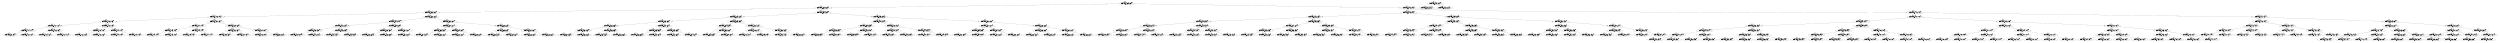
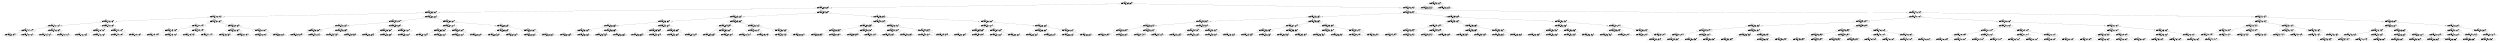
  digraph {
    n1 [label="Node{data=[6289, 6289]}"]
    n2 [label="Node{data=[3629, 3629]}"]
    n3 [label="Node{data=[6975, 6975]}"]
    n4 [label="Node{data=[3275, 3275]}"]
    n5 [label="Node{data=[5394, 5394]}"]
    n6 [label="Node{data=[6943, 6943]}"]
    n7 [label="Node{data=[7418, 7418]}"]
    n8 [label="Node{data=[1193, 1193]}"]
    n9 [label="Node{data=[3613, 3613]}"]
    n10 [label="Node{data=[3645, 3645]}"]
    n11 [label="Node{data=[5596, 5596]}"]
    n12 [label="Node{data=[1185, 1185]}"]
    n13 [label="Node{data=[1501, 1501]}"]
    n14 [label="Node{data=[3440, 3440]}"]
    n15 [label="Node{data=[3621, 3621]}"]
    n16 [label="Node{data=[1181, 1181]}"]
    n17 [label="Node{data=[1189, 1189]}"]
    n18 [label="Node{data=[1197, 1197]}"]
    n19 [label="Node{data=[1839, 1839]}"]
    n20 [label="Node{data=[1174, 1174]}"]
    n21 [label="Node{data=[1183, 1183]}"]
    n22 [label="Node{data=[1187, 1187]}"]
    n23 [label="Node{data=[1191, 1191]}"]
    n24 [label="Node{data=[981, 981]}"]
    n25 [label="Node{data=[1180, 1180]}"]
    n26 [label="Node{data=[1182, 1182]}"]
    n27 [label="Node{data=[1184, 1184]}"]
    n28 [label="Node{data=[1186, 1186]}"]
    n29 [label="Node{data=[1188, 1188]}"]
    n30 [label="Node{data=[1190, 1190]}"]
    n31 [label="Node{data=[1192, 1192]}"]
    n32 [label="Node{data=[1195, 1195]}"]
    n33 [label="Node{data=[1199, 1199]}"]
    n34 [label="Node{data=[1561, 1561]}"]
    n35 [label="Node{data=[2027, 2027]}"]
    n36 [label="Node{data=[1194, 1194]}"]
    n37 [label="Node{data=[1196, 1196]}"]
    n38 [label="Node{data=[1198, 1198]}"]
    n39 [label="Node{data=[1474, 1474]}"]
    n40 [label="Node{data=[1560, 1560]}"]
    n41 [label="Node{data=[1691, 1691]}"]
    n42 [label="Node{data=[2008, 2008]}"]
    n43 [label="Node{data=[3082, 3082]}"]
    n44 [label="Node{data=[3422, 3422]}"]
    n45 [label="Node{data=[3609, 3609]}"]
    n46 [label="Node{data=[3617, 3617]}"]
    n47 [label="Node{data=[3625, 3625]}"]
    n48 [label="Node{data=[3307, 3307]}"]
    n49 [label="Node{data=[3438, 3438]}"]
    n50 [label="Node{data=[3607, 3607]}"]
    n51 [label="Node{data=[3611, 3611]}"]
    n52 [label="Node{data=[3279, 3279]}"]
    n53 [label="Node{data=[3416, 3416]}"]
    n54 [label="Node{data=[3437, 3437]}"]
    n55 [label="Node{data=[3439, 3439]}"]
    n56 [label="Node{data=[3606, 3606]}"]
    n57 [label="Node{data=[3608, 3608]}"]
    n58 [label="Node{data=[3612, 3612]}"]
    n59 [label="Node{data=[3615, 3615]}"]
    n60 [label="Node{data=[3619, 3619]}"]
    n61 [label="Node{data=[3623, 3623]}"]
    n62 [label="Node{data=[3627, 3627]}"]
    n63 [label="Node{data=[3614, 3614]}"]
    n64 [label="Node{data=[3616, 3616]}"]
    n65 [label="Node{data=[3618, 3618]}"]
    n66 [label="Node{data=[3620, 3620]}"]
    n67 [label="Node{data=[3622, 3622]}"]
    n68 [label="Node{data=[3624, 3624]}"]
    n69 [label="Node{data=[3626, 3626]}"]
    n70 [label="Node{data=[3628, 3628]}"]
    n71 [label="Node{data=[3637, 3637]}"]
    n72 [label="Node{data=[3695, 3695]}"]
    n73 [label="Node{data=[5402, 5402]}"]
    n74 [label="Node{data=[6281, 6281]}"]
    n75 [label="Node{data=[3633, 3633]}"]
    n76 [label="Node{data=[3641, 3641]}"]
    n77 [label="Node{data=[3649, 3649]}"]
    n78 [label="Node{data=[4316, 4316]}"]
    n79 [label="Node{data=[3631, 3631]}"]
    n80 [label="Node{data=[3635, 3635]}"]
    n81 [label="Node{data=[3639, 3639]}"]
    n82 [label="Node{data=[3643, 3643]}"]
    n83 [label="Node{data=[3630, 3630]}"]
    n84 [label="Node{data=[3632, 3632]}"]
    n85 [label="Node{data=[3634, 3634]}"]
    n86 [label="Node{data=[3636, 3636]}"]
    n87 [label="Node{data=[3638, 3638]}"]
    n88 [label="Node{data=[3640, 3640]}"]
    n89 [label="Node{data=[3642, 3642]}"]
    n90 [label="Node{data=[3644, 3644]}"]
    n91 [label="Node{data=[3651, 3651]}"]
    n92 [label="Node{data=[3650, 3650]}"]
    n93 [label="Node{data=[3761, 3761]}"]
    n94 [label="Node{data=[4636, 4636]}"]
    n95 [label="Node{data=[3647, 3647]}"]
    n96 [label="Node{data=[3646, 3646]}"]
    n97 [label="Node{data=[3648, 3648]}"]
    n98 [label="Node{data=[3691, 3691]}"]
    n99 [label="Node{data=[3721, 3721]}"]
    n100 [label="Node{data=[3795, 3795]}"]
    n101 [label="Node{data=[4433, 4433]}"]
    n102 [label="Node{data=[5260, 5260]}"]
    n103 [label="Node{data=[5398, 5398]}"]
    n104 [label="Node{data=[5406, 5406]}"]
    n105 [label="Node{data=[6277, 6277]}"]
    n106 [label="Node{data=[6285, 6285]}"]
    n107 [label="Node{data=[5396, 5396]}"]
    n108 [label="Node{data=[5400, 5400]}"]
    n109 [label="Node{data=[5404, 5404]}"]
    n110 [label="Node{data=[5445, 5445]}"]
    n111 [label="Node{data=[5395, 5395]}"]
    n112 [label="Node{data=[5397, 5397]}"]
    n113 [label="Node{data=[5399, 5399]}"]
    n114 [label="Node{data=[5401, 5401]}"]
    n115 [label="Node{data=[5403, 5403]}"]
    n116 [label="Node{data=[5405, 5405]}"]
    n117 [label="Node{data=[5407, 5407]}"]
    n118 [label="Node{data=[5494, 5494]}"]
    n119 [label="Node{data=[5893, 5893]}"]
    n120 [label="Node{data=[6279, 6279]}"]
    n121 [label="Node{data=[6283, 6283]}"]
    n122 [label="Node{data=[6287, 6287]}"]
    n123 [label="Node{data=[5601, 5601]}"]
    n124 [label="Node{data=[5919, 5919]}"]
    n125 [label="Node{data=[6278, 6278]}"]
    n126 [label="Node{data=[6280, 6280]}"]
    n127 [label="Node{data=[6282, 6282]}"]
    n128 [label="Node{data=[6284, 6284]}"]
    n129 [label="Node{data=[6286, 6286]}"]
    n130 [label="Node{data=[6288, 6288]}"]
    n131 [label="Node{data=[6433, 6433]}"]
    n132 [label="Node{data=[6959, 6959]}"]
    n133 [label="Node{data=[7007, 7007]}"]
    n134 [label="Node{data=[7434, 7434]}"]
    n135 [label="Node{data=[6425, 6425]}"]
    n136 [label="Node{data=[6935, 6935]}"]
    n137 [label="Node{data=[6951, 6951]}"]
    n138 [label="Node{data=[6967, 6967]}"]
    n139 [label="Node{data=[6345, 6345]}"]
    n140 [label="Node{data=[6429, 6429]}"]
    n141 [label="Node{data=[6814, 6814]}"]
    n142 [label="Node{data=[6939, 6939]}"]
    n143 [label="Node{data=[6292, 6292]}"]
    n144 [label="Node{data=[6423, 6423]}"]
    n145 [label="Node{data=[6427, 6427]}"]
    n146 [label="Node{data=[6431, 6431]}"]
    n147 [label="Node{data=[6290, 6290]}"]
    n148 [label="Node{data=[6302, 6302]}"]
    n149 [label="Node{data=[6407, 6407]}"]
    n150 [label="Node{data=[6424, 6424]}"]
    n151 [label="Node{data=[6426, 6426]}"]
    n152 [label="Node{data=[6428, 6428]}"]
    n153 [label="Node{data=[6430, 6430]}"]
    n154 [label="Node{data=[6432, 6432]}"]
    n155 [label="Node{data=[6435, 6435]}"]
    n156 [label="Node{data=[6933, 6933]}"]
    n157 [label="Node{data=[6937, 6937]}"]
    n158 [label="Node{data=[6941, 6941]}"]
    n159 [label="Node{data=[6434, 6434]}"]
    n160 [label="Node{data=[6436, 6436]}"]
    n161 [label="Node{data=[6932, 6932]}"]
    n162 [label="Node{data=[6934, 6934]}"]
    n163 [label="Node{data=[6936, 6936]}"]
    n164 [label="Node{data=[6938, 6938]}"]
    n165 [label="Node{data=[6940, 6940]}"]
    n166 [label="Node{data=[6942, 6942]}"]
    n167 [label="Node{data=[6947, 6947]}"]
    n168 [label="Node{data=[6955, 6955]}"]
    n169 [label="Node{data=[6963, 6963]}"]
    n170 [label="Node{data=[6971, 6971]}"]
    n171 [label="Node{data=[6945, 6945]}"]
    n172 [label="Node{data=[6949, 6949]}"]
    n173 [label="Node{data=[6953, 6953]}"]
    n174 [label="Node{data=[6957, 6957]}"]
    n175 [label="Node{data=[6944, 6944]}"]
    n176 [label="Node{data=[6946, 6946]}"]
    n177 [label="Node{data=[6948, 6948]}"]
    n178 [label="Node{data=[6950, 6950]}"]
    n179 [label="Node{data=[6952, 6952]}"]
    n180 [label="Node{data=[6954, 6954]}"]
    n181 [label="Node{data=[6956, 6956]}"]
    n182 [label="Node{data=[6958, 6958]}"]
    n183 [label="Node{data=[6961, 6961]}"]
    n184 [label="Node{data=[6965, 6965]}"]
    n185 [label="Node{data=[6969, 6969]}"]
    n186 [label="Node{data=[6973, 6973]}"]
    n187 [label="Node{data=[6960, 6960]}"]
    n188 [label="Node{data=[6962, 6962]}"]
    n189 [label="Node{data=[6964, 6964]}"]
    n190 [label="Node{data=[6966, 6966]}"]
    n191 [label="Node{data=[6968, 6968]}"]
    n192 [label="Node{data=[6970, 6970]}"]
    n193 [label="Node{data=[6972, 6972]}"]
    n194 [label="Node{data=[6974, 6974]}"]
    n195 [label="Node{data=[6991, 6991]}"]
    n196 [label="Node{data=[7023, 7023]}"]
    n197 [label="Node{data=[7426, 7426]}"]
    n198 [label="Node{data=[8269, 8269]}"]
    n199 [label="Node{data=[6983, 6983]}"]
    n200 [label="Node{data=[6999, 6999]}"]
    n201 [label="Node{data=[7015, 7015]}"]
    n202 [label="Node{data=[7031, 7031]}"]
    n203 [label="Node{data=[6979, 6979]}"]
    n204 [label="Node{data=[6987, 6987]}"]
    n205 [label="Node{data=[6995, 6995]}"]
    n206 [label="Node{data=[7003, 7003]}"]
    n207 [label="Node{data=[6977, 6977]}"]
    n208 [label="Node{data=[6981, 6981]}"]
    n209 [label="Node{data=[6985, 6985]}"]
    n210 [label="Node{data=[6989, 6989]}"]
    n211 [label="Node{data=[6976, 6976]}"]
    n212 [label="Node{data=[6978, 6978]}"]
    n213 [label="Node{data=[6980, 6980]}"]
    n214 [label="Node{data=[6982, 6982]}"]
    n215 [label="Node{data=[6984, 6984]}"]
-   n216 [label="Node{data=[6986, 6986]}"]
    n217 [label="Node{data=[6988, 6988]}"]
    n218 [label="Node{data=[6990, 6990]}"]
    n219 [label="Node{data=[6993, 6993]}"]
    n220 [label="Node{data=[6997, 6997]}"]
    n221 [label="Node{data=[7001, 7001]}"]
    n222 [label="Node{data=[7005, 7005]}"]
    n223 [label="Node{data=[6992, 6992]}"]
    n224 [label="Node{data=[6994, 6994]}"]
    n225 [label="Node{data=[6996, 6996]}"]
    n226 [label="Node{data=[6998, 6998]}"]
    n227 [label="Node{data=[7000, 7000]}"]
    n228 [label="Node{data=[7002, 7002]}"]
    n229 [label="Node{data=[7004, 7004]}"]
    n230 [label="Node{data=[7006, 7006]}"]
    n231 [label="Node{data=[7011, 7011]}"]
    n232 [label="Node{data=[7019, 7019]}"]
    n233 [label="Node{data=[7027, 7027]}"]
    n234 [label="Node{data=[7035, 7035]}"]
    n235 [label="Node{data=[7009, 7009]}"]
    n236 [label="Node{data=[7013, 7013]}"]
    n237 [label="Node{data=[7017, 7017]}"]
    n238 [label="Node{data=[7021, 7021]}"]
    n239 [label="Node{data=[7008, 7008]}"]
    n240 [label="Node{data=[7010, 7010]}"]
    n241 [label="Node{data=[7012, 7012]}"]
    n242 [label="Node{data=[7014, 7014]}"]
    n243 [label="Node{data=[7016, 7016]}"]
    n244 [label="Node{data=[7018, 7018]}"]
    n245 [label="Node{data=[7020, 7020]}"]
    n246 [label="Node{data=[7022, 7022]}"]
    n247 [label="Node{data=[7025, 7025]}"]
    n248 [label="Node{data=[7029, 7029]}"]
    n249 [label="Node{data=[7033, 7033]}"]
    n250 [label="Node{data=[7037, 7037]}"]
    n251 [label="Node{data=[7024, 7024]}"]
    n252 [label="Node{data=[7026, 7026]}"]
    n253 [label="Node{data=[7028, 7028]}"]
    n254 [label="Node{data=[7030, 7030]}"]
    n255 [label="Node{data=[7032, 7032]}"]
    n256 [label="Node{data=[7034, 7034]}"]
    n257 [label="Node{data=[7036, 7036]}"]
    n258 [label="Node{data=[7417, 7417]}"]
    n259 [label="Node{data=[7422, 7422]}"]
    n260 [label="Node{data=[7430, 7430]}"]
    n261 [label="Node{data=[8261, 8261]}"]
    n262 [label="Node{data=[8273, 8273]}"]
    n263 [label="Node{data=[7420, 7420]}"]
    n264 [label="Node{data=[7424, 7424]}"]
    n265 [label="Node{data=[7428, 7428]}"]
    n266 [label="Node{data=[7432, 7432]}"]
    n267 [label="Node{data=[7419, 7419]}"]
    n268 [label="Node{data=[7421, 7421]}"]
    n269 [label="Node{data=[7423, 7423]}"]
    n270 [label="Node{data=[7425, 7425]}"]
    n271 [label="Node{data=[7427, 7427]}"]
    n272 [label="Node{data=[7429, 7429]}"]
    n273 [label="Node{data=[7431, 7431]}"]
    n274 [label="Node{data=[7433, 7433]}"]
    n275 [label="Node{data=[7757, 7757]}"]
    n276 [label="Node{data=[8265, 8265]}"]
    n277 [label="Node{data=[8271, 8271]}"]
    n278 [label="Node{data=[8275, 8275]}"]
    n279 [label="Node{data=[7436, 7436]}"]
    n280 [label="Node{data=[8134, 8134]}"]
    n281 [label="Node{data=[8263, 8263]}"]
    n282 [label="Node{data=[8267, 8267]}"]
    n283 [label="Node{data=[7435, 7435]}"]
    n284 [label="Node{data=[7437, 7437]}"]
    n285 [label="Node{data=[7778, 7778]}"]
    n286 [label="Node{data=[8260, 8260]}"]
    n287 [label="Node{data=[8262, 8262]}"]
    n288 [label="Node{data=[8264, 8264]}"]
    n289 [label="Node{data=[8266, 8266]}"]
    n290 [label="Node{data=[8268, 8268]}"]
    n291 [label="Node{data=[8270, 8270]}"]
    n292 [label="Node{data=[8272, 8272]}"]
    n293 [label="Node{data=[9148, 9148]}"]
    n294 [label="Node{data=[8274, 8274]}"]
    n295 [label="Node{data=[8383, 8383]}"]
    n296 [label="Node{data=[9928, 9928]}"]
    n1 -> n2
    n1 -> n3
    n2 -> n4
    n2 -> n5
    n3 -> n6
    n3 -> n7
    n4 -> n8
    n4 -> n9
    n5 -> n10
    n5 -> n11
    n6 -> n131
    n6 -> n132
    n7 -> n133
    n7 -> n134
    n8 -> n12
    n8 -> n13
    n9 -> n14
    n9 -> n15
    n10 -> n71
    n10 -> n72
    n11 -> n73
    n11 -> n74
    n12 -> n16
    n12 -> n17
    n13 -> n18
    n13 -> n19
    n14 -> n44
    n14 -> n45
    n15 -> n46
    n15 -> n47
    n16 -> n20
    n16 -> n21
    n17 -> n22
    n17 -> n23
    n18 -> n32
    n18 -> n33
    n19 -> n34
    n19 -> n35
    n20 -> n24
    n20 -> n25
    n21 -> n26
    n21 -> n27
    n22 -> n28
    n22 -> n29
    n23 -> n30
    n23 -> n31
    n32 -> n36
    n32 -> n37
    n33 -> n38
    n33 -> n39
    n34 -> n40
    n34 -> n41
    n35 -> n42
    n35 -> n43
    n44 -> n48
    n44 -> n49
    n45 -> n50
    n45 -> n51
    n46 -> n59
    n46 -> n60
    n47 -> n61
    n47 -> n62
    n48 -> n52
    n48 -> n53
    n49 -> n54
    n49 -> n55
    n50 -> n56
    n50 -> n57
    n51 -> n58
    n59 -> n63
    n59 -> n64
    n60 -> n65
    n60 -> n66
    n61 -> n67
    n61 -> n68
    n62 -> n69
    n62 -> n70
    n71 -> n75
    n71 -> n76
    n72 -> n77
    n72 -> n78
    n73 -> n103
    n73 -> n104
    n74 -> n105
    n74 -> n106
    n75 -> n79
    n75 -> n80
    n76 -> n81
    n76 -> n82
    n77 -> n91
    n77 -> n92
    n78 -> n93
    n78 -> n94
    n79 -> n83
    n79 -> n84
    n80 -> n85
    n80 -> n86
    n81 -> n87
    n81 -> n88
    n82 -> n89
    n82 -> n90
    n91 -> n92
    n91 -> n98
    n93 -> n99
    n93 -> n100
    n94 -> n101
    n94 -> n102
    n95 -> n96
    n95 -> n97
    n103 -> n107
    n103 -> n108
    n104 -> n109
    n104 -> n110
    n105 -> n119
    n105 -> n120
    n106 -> n121
    n106 -> n122
    n107 -> n111
    n107 -> n112
    n108 -> n113
    n108 -> n114
    n109 -> n115
    n109 -> n116
    n110 -> n117
    n110 -> n118
    n119 -> n123
    n119 -> n124
    n120 -> n125
    n120 -> n126
    n121 -> n127
    n121 -> n128
    n122 -> n129
    n122 -> n130
    n131 -> n135
    n131 -> n136
    n132 -> n137
    n132 -> n138
    n133 -> n195
    n133 -> n196
    n134 -> n197
    n134 -> n198
    n135 -> n139
    n135 -> n140
    n136 -> n141
    n136 -> n142
    n137 -> n167
    n137 -> n168
    n138 -> n169
    n138 -> n170
    n139 -> n143
    n139 -> n144
    n140 -> n145
    n140 -> n146
    n141 -> n155
    n141 -> n156
    n142 -> n157
    n142 -> n158
    n143 -> n147
    n143 -> n148
    n144 -> n149
    n144 -> n150
    n145 -> n151
    n145 -> n152
    n146 -> n153
    n146 -> n154
    n155 -> n159
    n155 -> n160
    n156 -> n161
    n156 -> n162
    n157 -> n163
    n157 -> n164
    n158 -> n165
    n158 -> n166
    n167 -> n171
    n167 -> n172
    n168 -> n173
    n168 -> n174
    n169 -> n183
    n169 -> n184
    n170 -> n185
    n170 -> n186
    n171 -> n175
    n171 -> n176
    n172 -> n177
    n172 -> n178
    n173 -> n179
    n173 -> n180
    n174 -> n181
    n174 -> n182
    n183 -> n187
    n183 -> n188
    n184 -> n189
    n184 -> n190
    n185 -> n191
    n185 -> n192
    n186 -> n193
    n186 -> n194
    n195 -> n199
    n195 -> n200
    n196 -> n201
    n196 -> n202
    n197 -> n259
    n197 -> n260
    n198 -> n261
    n198 -> n262
    n199 -> n203
    n199 -> n204
    n200 -> n205
    n200 -> n206
    n201 -> n231
    n201 -> n232
    n202 -> n233
    n202 -> n234
    n203 -> n207
    n203 -> n208
    n204 -> n209
    n204 -> n210
    n205 -> n219
    n205 -> n220
    n206 -> n221
    n206 -> n222
    n207 -> n211
    n207 -> n212
    n208 -> n213
    n208 -> n214
    n209 -> n215
-   n209 -> n216
    n210 -> n217
    n210 -> n218
    n219 -> n223
    n219 -> n224
    n220 -> n225
    n220 -> n226
    n221 -> n227
    n221 -> n228
    n222 -> n229
    n222 -> n230
    n231 -> n235
    n231 -> n236
    n232 -> n237
    n232 -> n238
    n233 -> n247
    n233 -> n248
    n234 -> n249
    n234 -> n250
    n235 -> n239
    n235 -> n240
    n236 -> n241
    n236 -> n242
    n237 -> n243
    n237 -> n244
    n238 -> n245
    n238 -> n246
    n247 -> n251
    n247 -> n252
    n248 -> n253
    n248 -> n254
    n249 -> n255
    n249 -> n256
    n250 -> n257
    n250 -> n258
    n259 -> n263
    n259 -> n264
    n260 -> n265
    n260 -> n266
    n261 -> n275
    n261 -> n276
    n262 -> n277
    n262 -> n278
    n263 -> n267
    n263 -> n268
    n264 -> n269
    n264 -> n270
    n265 -> n271
    n265 -> n272
    n266 -> n273
    n266 -> n274
    n275 -> n279
    n275 -> n280
    n276 -> n281
    n276 -> n282
    n277 -> n291
    n277 -> n292
    n277 -> n293
    n278 -> n294
    n279 -> n283
    n279 -> n284
    n280 -> n285
    n280 -> n286
    n281 -> n287
    n281 -> n288
    n282 -> n289
    n282 -> n290
    n293 -> n295
    n293 -> n296
  }
